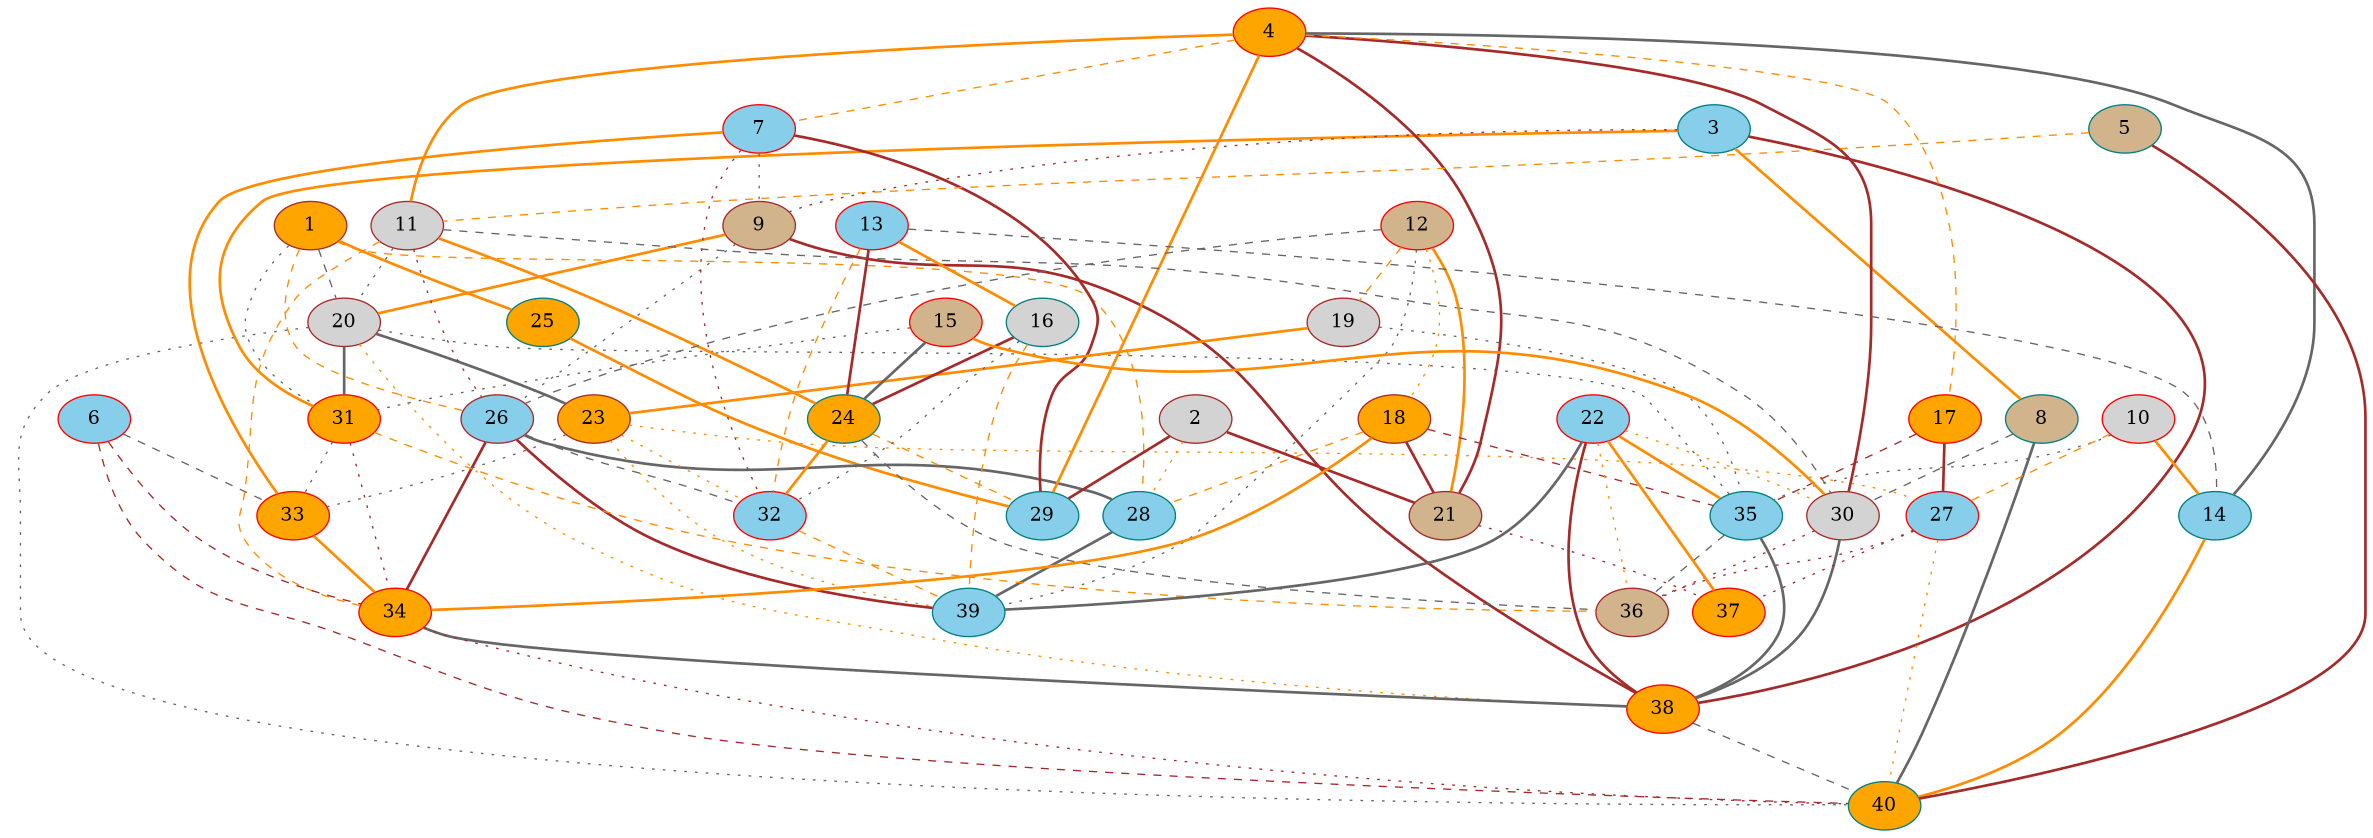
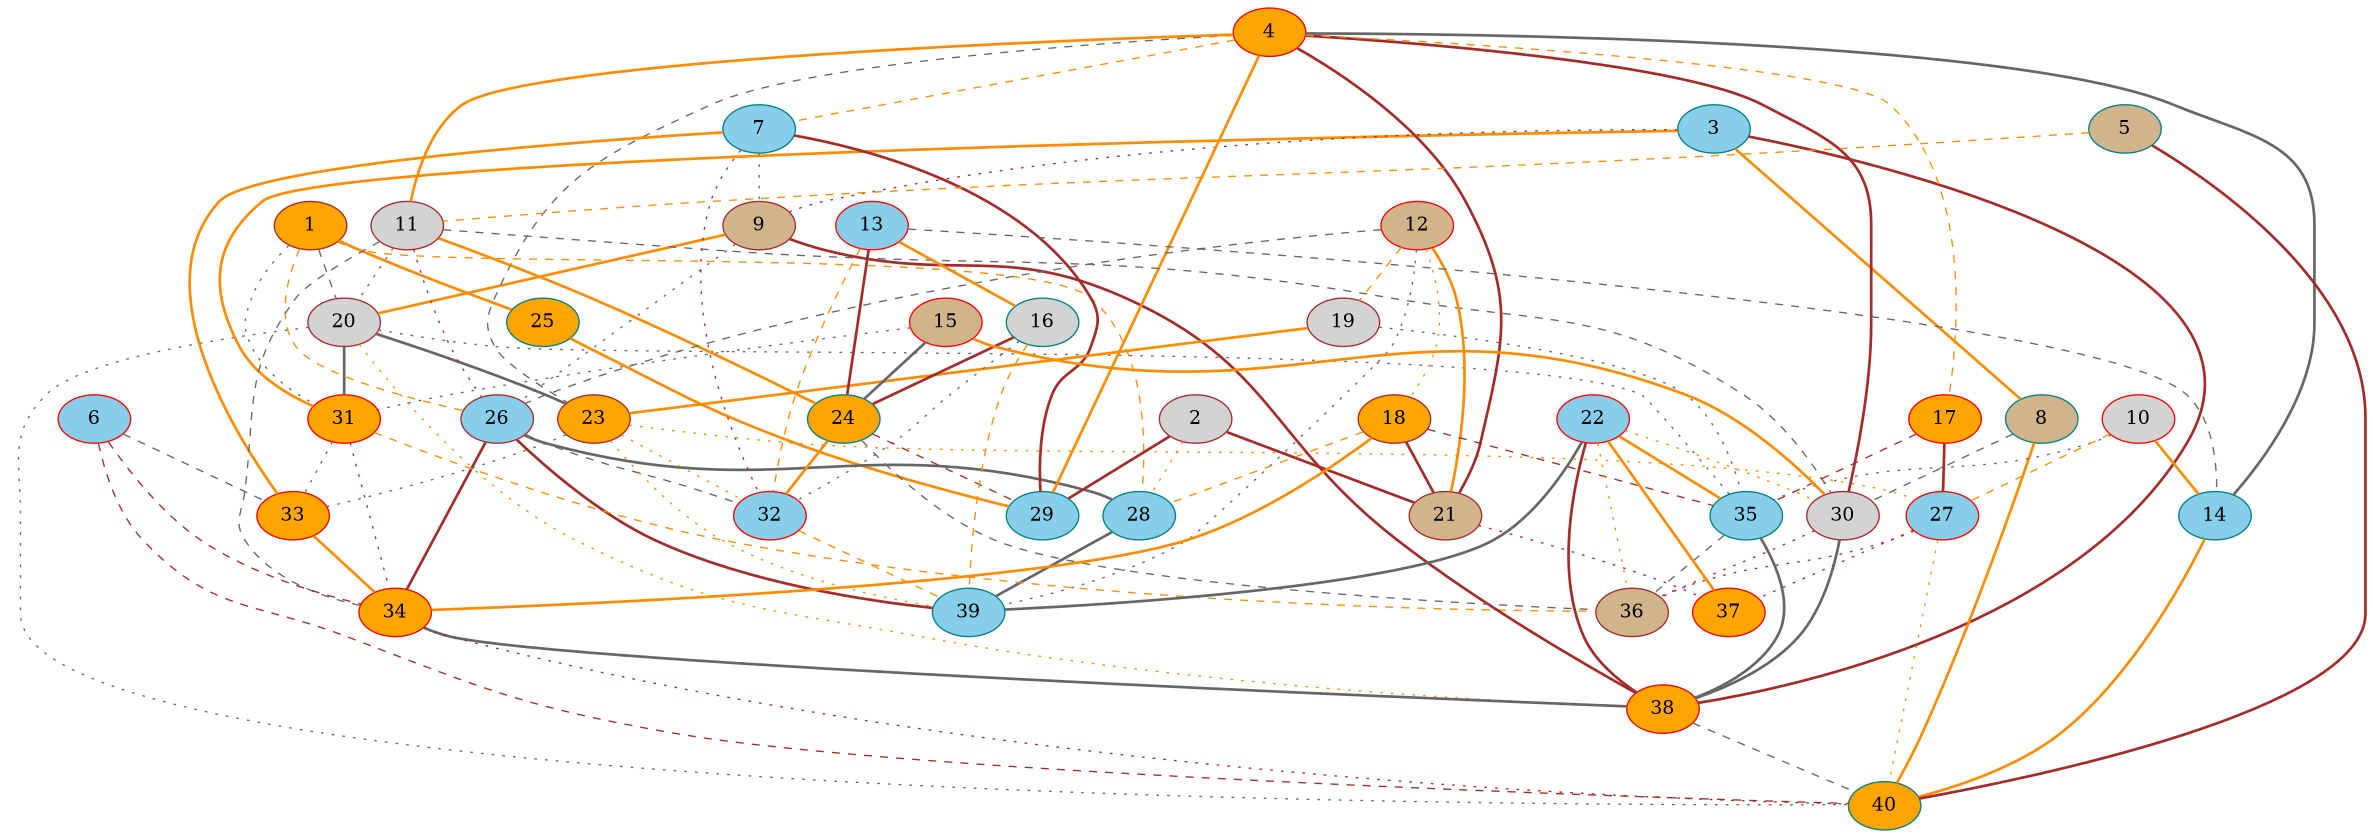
  graph {
    node [color=red fillcolor=orange style=filled]
    edge [color=darkorange style=bold weight=1.0]
    1 [color=brown]
    20 [color=brown fillcolor=lightgrey]
    25 [color=teal]
    26 [color=brown fillcolor=skyblue]
    28 [color=teal fillcolor=skyblue]
    31
    23 [color=brown]
    38
    40 [color=teal]
    35 [color=teal fillcolor=skyblue]
    29 [color=teal fillcolor=skyblue]
    34
    32 [fillcolor=skyblue]
    39 [color=teal fillcolor=skyblue]
    33
    36 [color=brown fillcolor=tan]
    2 [color=brown fillcolor=lightgrey]
    21 [color=brown fillcolor=tan]
    37
    3 [color=teal fillcolor=skyblue]
    8 [color=teal fillcolor=tan]
    9 [color=brown fillcolor=tan]
    30 [color=brown fillcolor=lightgrey]
    27 [fillcolor=skyblue]
    4
-   7 [fillcolor=skyblue]
+   7 [color=teal fillcolor=skyblue]
    11 [color=brown fillcolor=lightgrey]
    14 [color=teal fillcolor=skyblue]
    17
    24 [color=teal]
    5 [color=teal fillcolor=tan]
    6 [fillcolor=skyblue]
    10 [fillcolor=lightgrey]
    12 [fillcolor=tan]
    18 [color=brown]
    19 [color=brown fillcolor=lightgrey]
    13 [fillcolor=skyblue]
    16 [color=teal fillcolor=lightgrey]
    15 [fillcolor=tan]
    22 [fillcolor=skyblue]
    1 -- 20 [color=gray40 style=dashed weight=2.0]
    1 -- 25
    1 -- 26 [style=dashed]
    1 -- 28 [style=dashed]
    1 -- 31 [color=gray40 style=dotted]
    20 -- 31 [color=gray40]
    20 -- 23 [color=gray40]
    20 -- 38 [style=dotted]
    20 -- 40 [color=gray40 style=dotted]
    20 -- 35 [color=gray40 style=dotted]
    25 -- 29
    26 -- 28 [color=gray40]
    26 -- 34 [color=brown]
    26 -- 32 [color=gray40 style=dashed weight=2.0]
    26 -- 39 [color=brown]
    28 -- 39 [color=gray40]
    31 -- 34 [color=brown style=dotted]
    31 -- 33 [color=gray40 style=dotted]
    31 -- 36 [style=dashed]
    23 -- 32 [style=dotted]
    23 -- 39 [style=dotted]
    23 -- 33 [color=gray40 style=dotted]
    23 -- 27 [style=dotted]
    38 -- 40 [color=gray40 style=dashed]
    35 -- 38 [color=gray40]
    35 -- 36 [color=gray40 style=dashed]
    34 -- 38 [color=gray40]
    34 -- 40 [color=brown style=dotted]
    32 -- 39 [style=dashed]
    33 -- 34
    2 -- 28 [style=dotted]
    2 -- 29 [color=brown]
    2 -- 21 [color=brown]
    21 -- 37 [color=brown style=dotted]
    3 -- 31
    3 -- 38 [color=brown]
    3 -- 8
    3 -- 9 [color=brown style=dotted]
-   8 -- 40 [color=gray40]
+   8 -- 40
    8 -- 30 [color=gray40 style=dashed]
    9 -- 20
    9 -- 26 [color=gray40 style=dotted]
    9 -- 38 [color=brown]
    30 -- 38 [color=gray40]
    30 -- 36 [color=brown style=dotted]
    27 -- 40 [style=dotted]
    27 -- 36 [color=brown style=dotted]
    27 -- 37 [color=brown style=dotted]
+   4 -- 23 [color=gray40 style=dashed weight=2.0]
    4 -- 29
    4 -- 21 [color=brown]
    4 -- 30 [color=brown]
    4 -- 7 [style=dashed]
    4 -- 11
    4 -- 14 [color=gray40]
    4 -- 17 [style=dashed]
    7 -- 29 [color=brown]
    7 -- 32 [color=brown style=dotted]
    7 -- 33
    7 -- 9 [color=gray40 style=dotted]
    11 -- 20 [color=gray40 style=dotted]
    11 -- 26 [color=brown style=dotted]
-   11 -- 34 [style=dashed]
+   11 -- 34 [color=gray40 style=dashed]
    11 -- 30 [color=gray40 style=dashed]
    11 -- 24 [weight=2.0]
    14 -- 40
    17 -- 35 [color=brown style=dashed]
    17 -- 27 [color=brown]
-   24 -- 29 [style=dashed]
+   24 -- 29 [color=brown style=dashed]
    24 -- 32
    24 -- 36 [color=gray40 style=dashed]
    5 -- 40 [color=brown]
    5 -- 11 [style=dashed]
    6 -- 40 [color=brown style=dashed]
    6 -- 34 [color=brown style=dashed]
    6 -- 33 [color=gray40 style=dashed]
    10 -- 35 [color=gray40 style=dotted]
    10 -- 27 [style=dashed]
    10 -- 14
    12 -- 26 [color=gray40 style=dashed]
    12 -- 39 [color=gray40 style=dotted]
    12 -- 21
    12 -- 18 [style=dotted]
    12 -- 19 [style=dashed]
    18 -- 28 [style=dashed]
    18 -- 35 [color=brown style=dashed]
    18 -- 34 [weight=2.0]
    18 -- 21 [color=brown]
    19 -- 23
    19 -- 35 [color=gray40 style=dotted]
    13 -- 32 [style=dashed weight=2.0]
    13 -- 14 [color=gray40 style=dashed]
    13 -- 24 [color=brown]
    13 -- 16
    16 -- 32 [color=gray40 style=dotted]
    16 -- 39 [style=dashed]
    16 -- 24 [color=brown]
    15 -- 31 [color=gray40 style=dotted]
    15 -- 30
    15 -- 24 [color=gray40]
    22 -- 38 [color=brown]
    22 -- 35
    22 -- 39 [color=gray40]
    22 -- 36 [style=dotted]
    22 -- 37
    22 -- 30 [style=dotted]
  }
